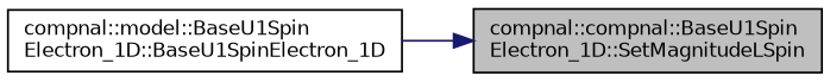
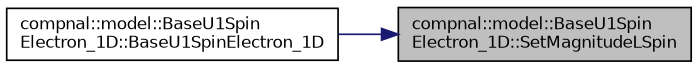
  digraph {
    rankdir=RL
    node [color=black fontname=Helvetica fontsize=10 shape=record style=filled]
-   n1 [fillcolor=grey75 fontcolor=black height=0.2 label="compnal::compnal::BaseU1Spin\lElectron_1D::SetMagnitudeLSpin" width=0.4]
+   n1 [fillcolor=grey75 fontcolor=black height=0.2 label="compnal::model::BaseU1Spin\lElectron_1D::SetMagnitudeLSpin" width=0.4]
    n2 [fillcolor=white height=0.2 label="compnal::model::BaseU1Spin\lElectron_1D::BaseU1SpinElectron_1D" width=0.4]
    n1 -> n2 [color=midnightblue dir=back fontname=Helvetica fontsize=10 labelfontname=Helvetica labelfontsize=10 style=solid]
  }
